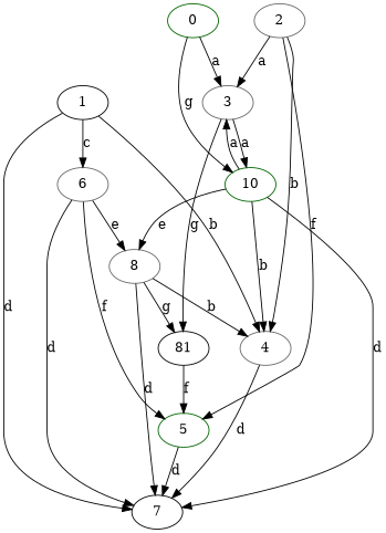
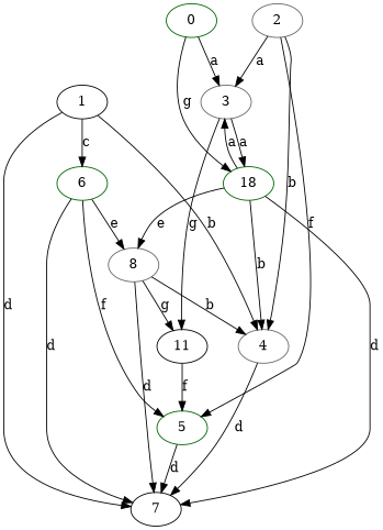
  strict digraph {
    node [color=gray40]
    1 [color=black]
    4
-   6
+   6 [color=darkgreen]
    7 [color=black]
    n5 [color=darkgreen label=5]
    8
    2
    3
-   10 [color=darkgreen]
-   11 [color=black label=81]
+   10 [color=darkgreen label=18]
+   11 [color=black]
    0 [color=darkgreen]
    1 -> 4 [label=b]
    1 -> 6 [label=c]
    1 -> 7 [label=d]
    4 -> 7 [label=d]
    6 -> 7 [label=d]
    6 -> n5 [label=f]
    6 -> 8 [label=e]
    n5 -> 7 [label=d]
    8 -> 4 [label=b]
    8 -> 7 [label=d]
    8 -> 11 [label=g]
    2 -> 4 [label=b]
    2 -> n5 [label=f]
    2 -> 3 [label=a]
    3 -> 10 [label=a]
    3 -> 11 [label=g]
    10 -> 4 [label=b]
    10 -> 7 [label=d]
    10 -> 8 [label=e]
    10 -> 3 [label=a]
    11 -> n5 [label=f]
    0 -> 3 [label=a]
    0 -> 10 [label=g]
  }
